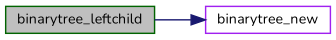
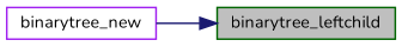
  digraph {
    rankdir=LR
    fontname=Nunito
    node [fontname=Nunito fontsize=10 shape=record style=filled]
    n1 [color=darkgreen fillcolor=grey75 fontcolor=black height=0.2 label=binarytree_leftchild width=0.4]
    n2 [color=purple fillcolor=white height=0.2 label=binarytree_new width=0.4]
-   n1 -> n2 [color=midnightblue fontname=Nunito fontsize=10 labelfontname=Helvetica labelfontsize=10 style=solid]
+   n2 -> n1 [color=midnightblue fontname=Nunito fontsize=10 labelfontname=Helvetica labelfontsize=10 style=solid]
  }
